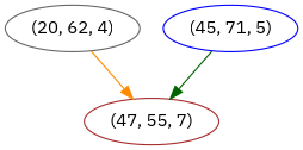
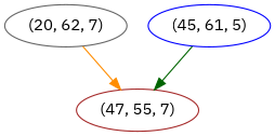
  digraph {
    fontname="IBM Plex Sans"
    node [fontname="IBM Plex Sans"]
    edge [fontname="IBM Plex Sans"]
-   "(20, 62, 4)" [color=gray40]
+   "(20, 62, 4)" [color=gray40 label="(20, 62, 7)"]
    "(47, 55, 7)" [color=brown]
-   "(45, 61, 5)" [color=blue label="(45, 71, 5)"]
+   "(45, 61, 5)" [color=blue]
    "(20, 62, 4)" -> "(47, 55, 7)" [color=darkorange]
    "(45, 61, 5)" -> "(47, 55, 7)" [color=darkgreen]
  }
